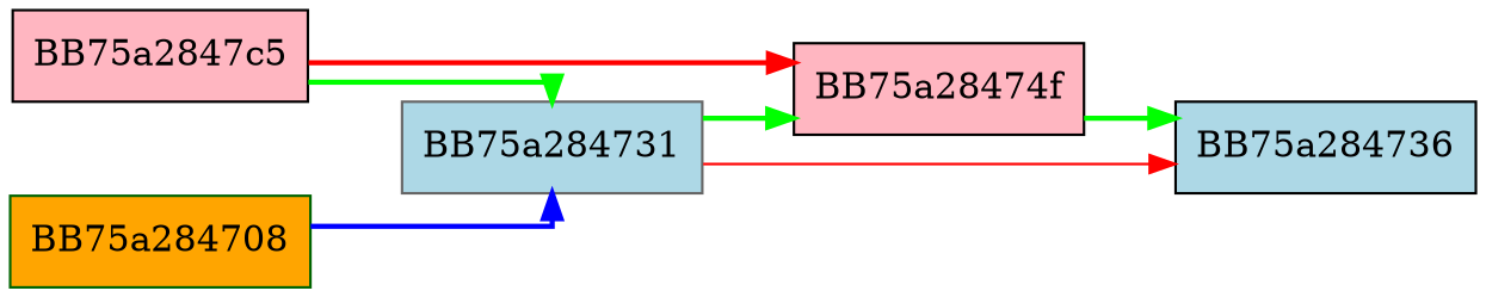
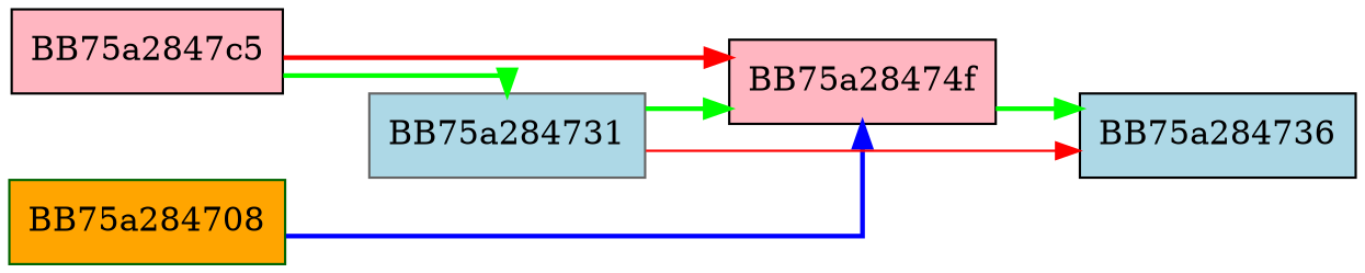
  digraph {
    rankdir=LR
    splines=ortho
    node [color=black fillcolor=lightblue shape=box style=filled]
    edge [color=green style=bold]
    BB75a284708 [color=darkgreen fillcolor=orange]
    BB75a284731 [color=gray40]
    BB75a28474f [fillcolor=lightpink]
    BB75a284736
    BB75a2847c5 [fillcolor=lightpink]
-   BB75a284708 -> BB75a284731 [color=blue]
+   BB75a284708 -> BB75a28474f [color=blue]
    BB75a284731 -> BB75a28474f
    BB75a284731 -> BB75a284736 [color=red style=solid]
    BB75a28474f -> BB75a284736
    BB75a2847c5 -> BB75a284731
    BB75a2847c5 -> BB75a28474f [color=red]
  }
